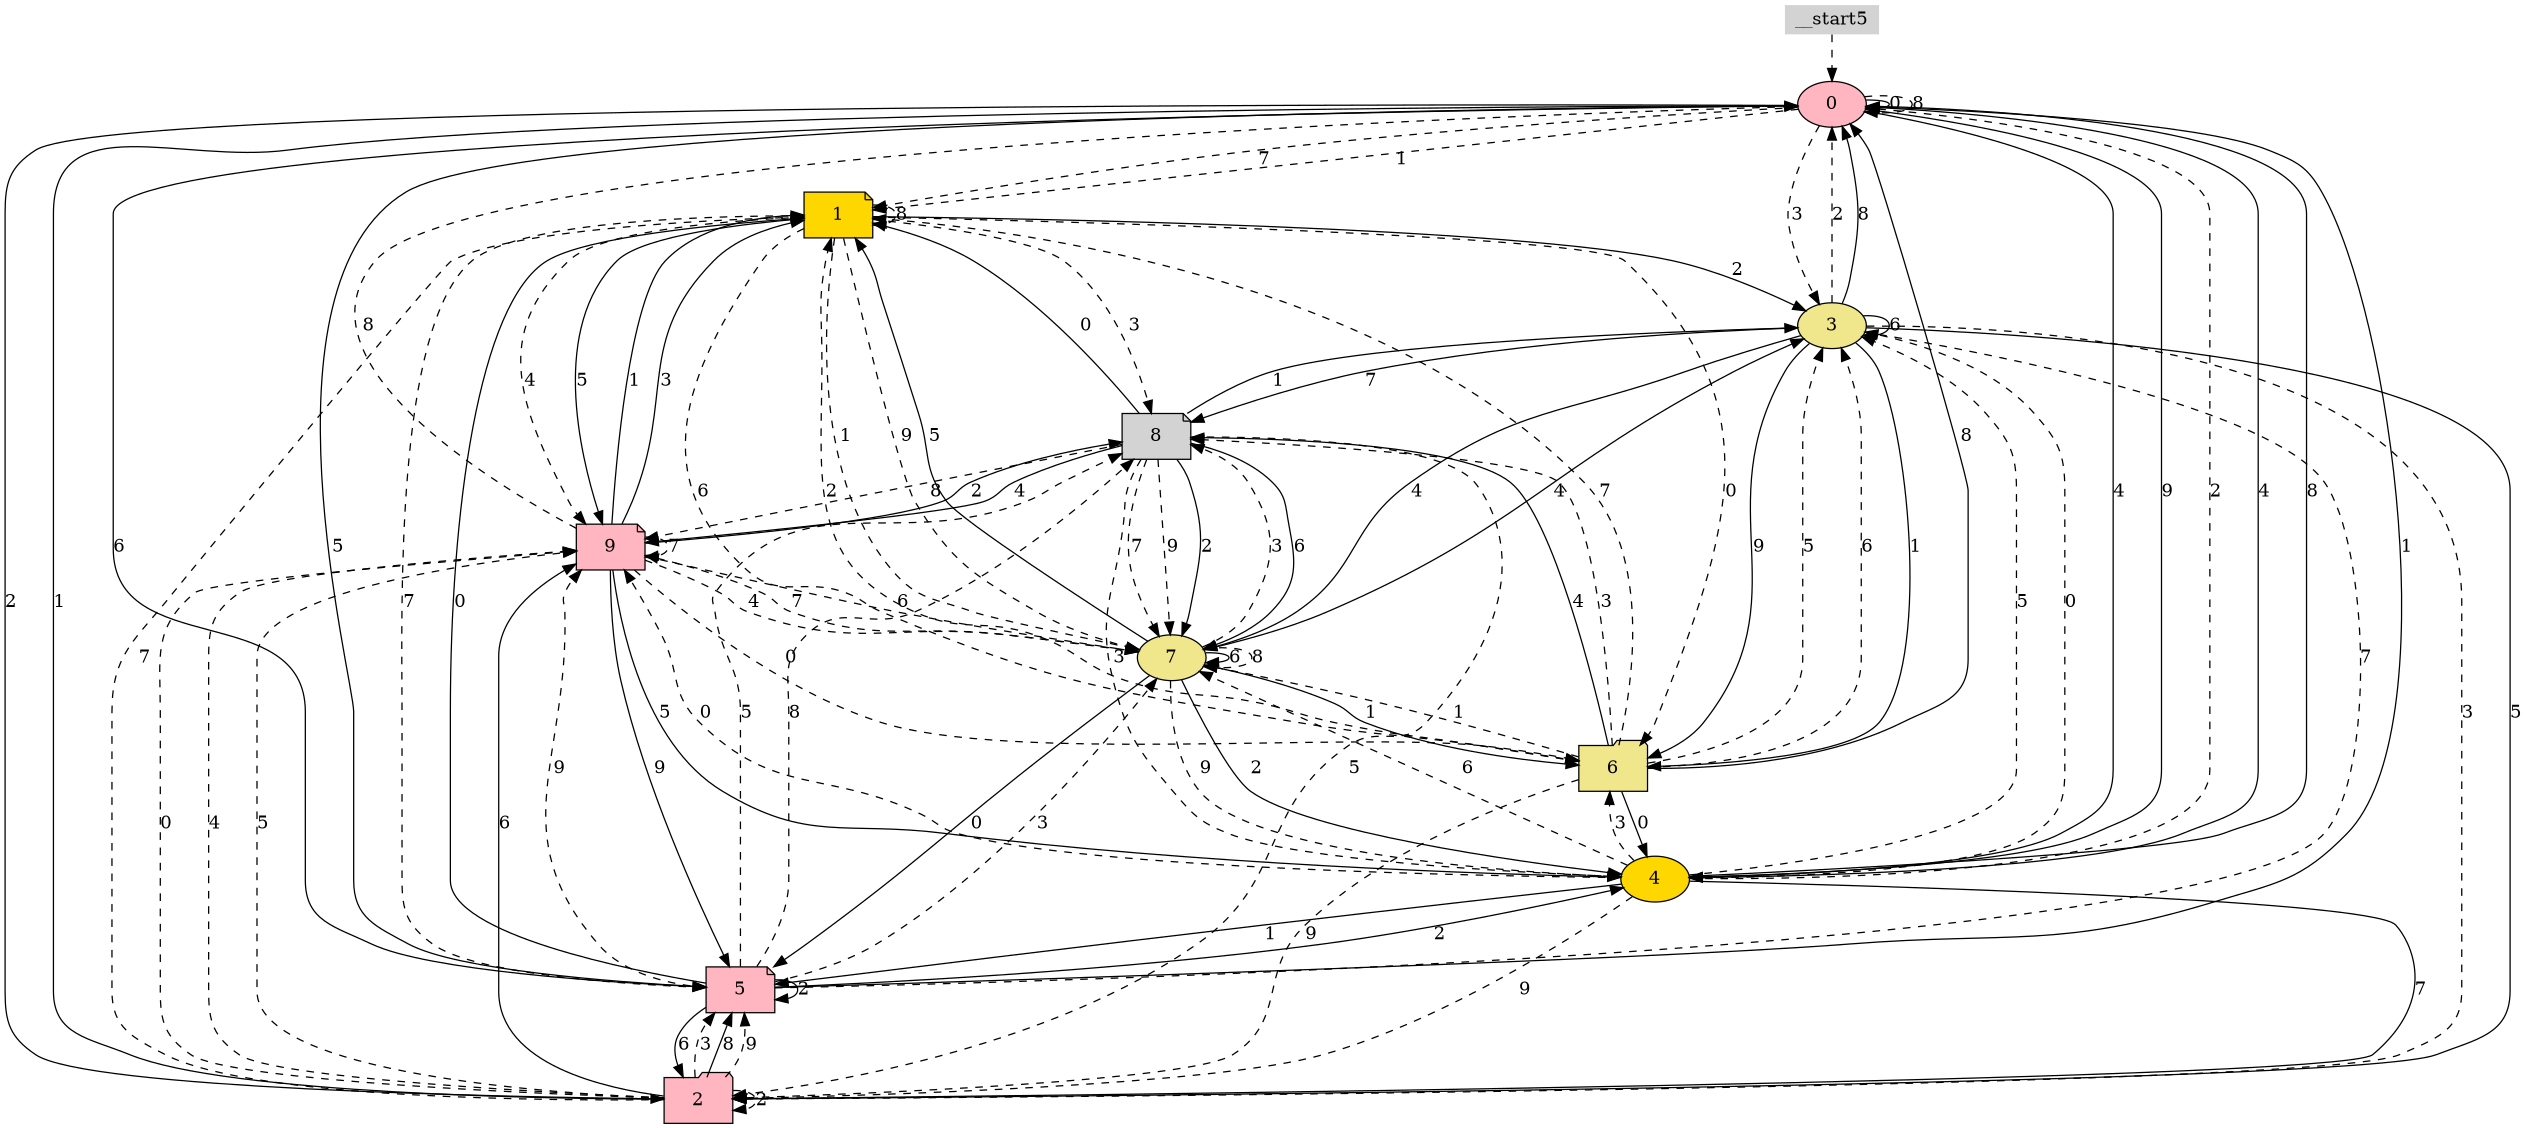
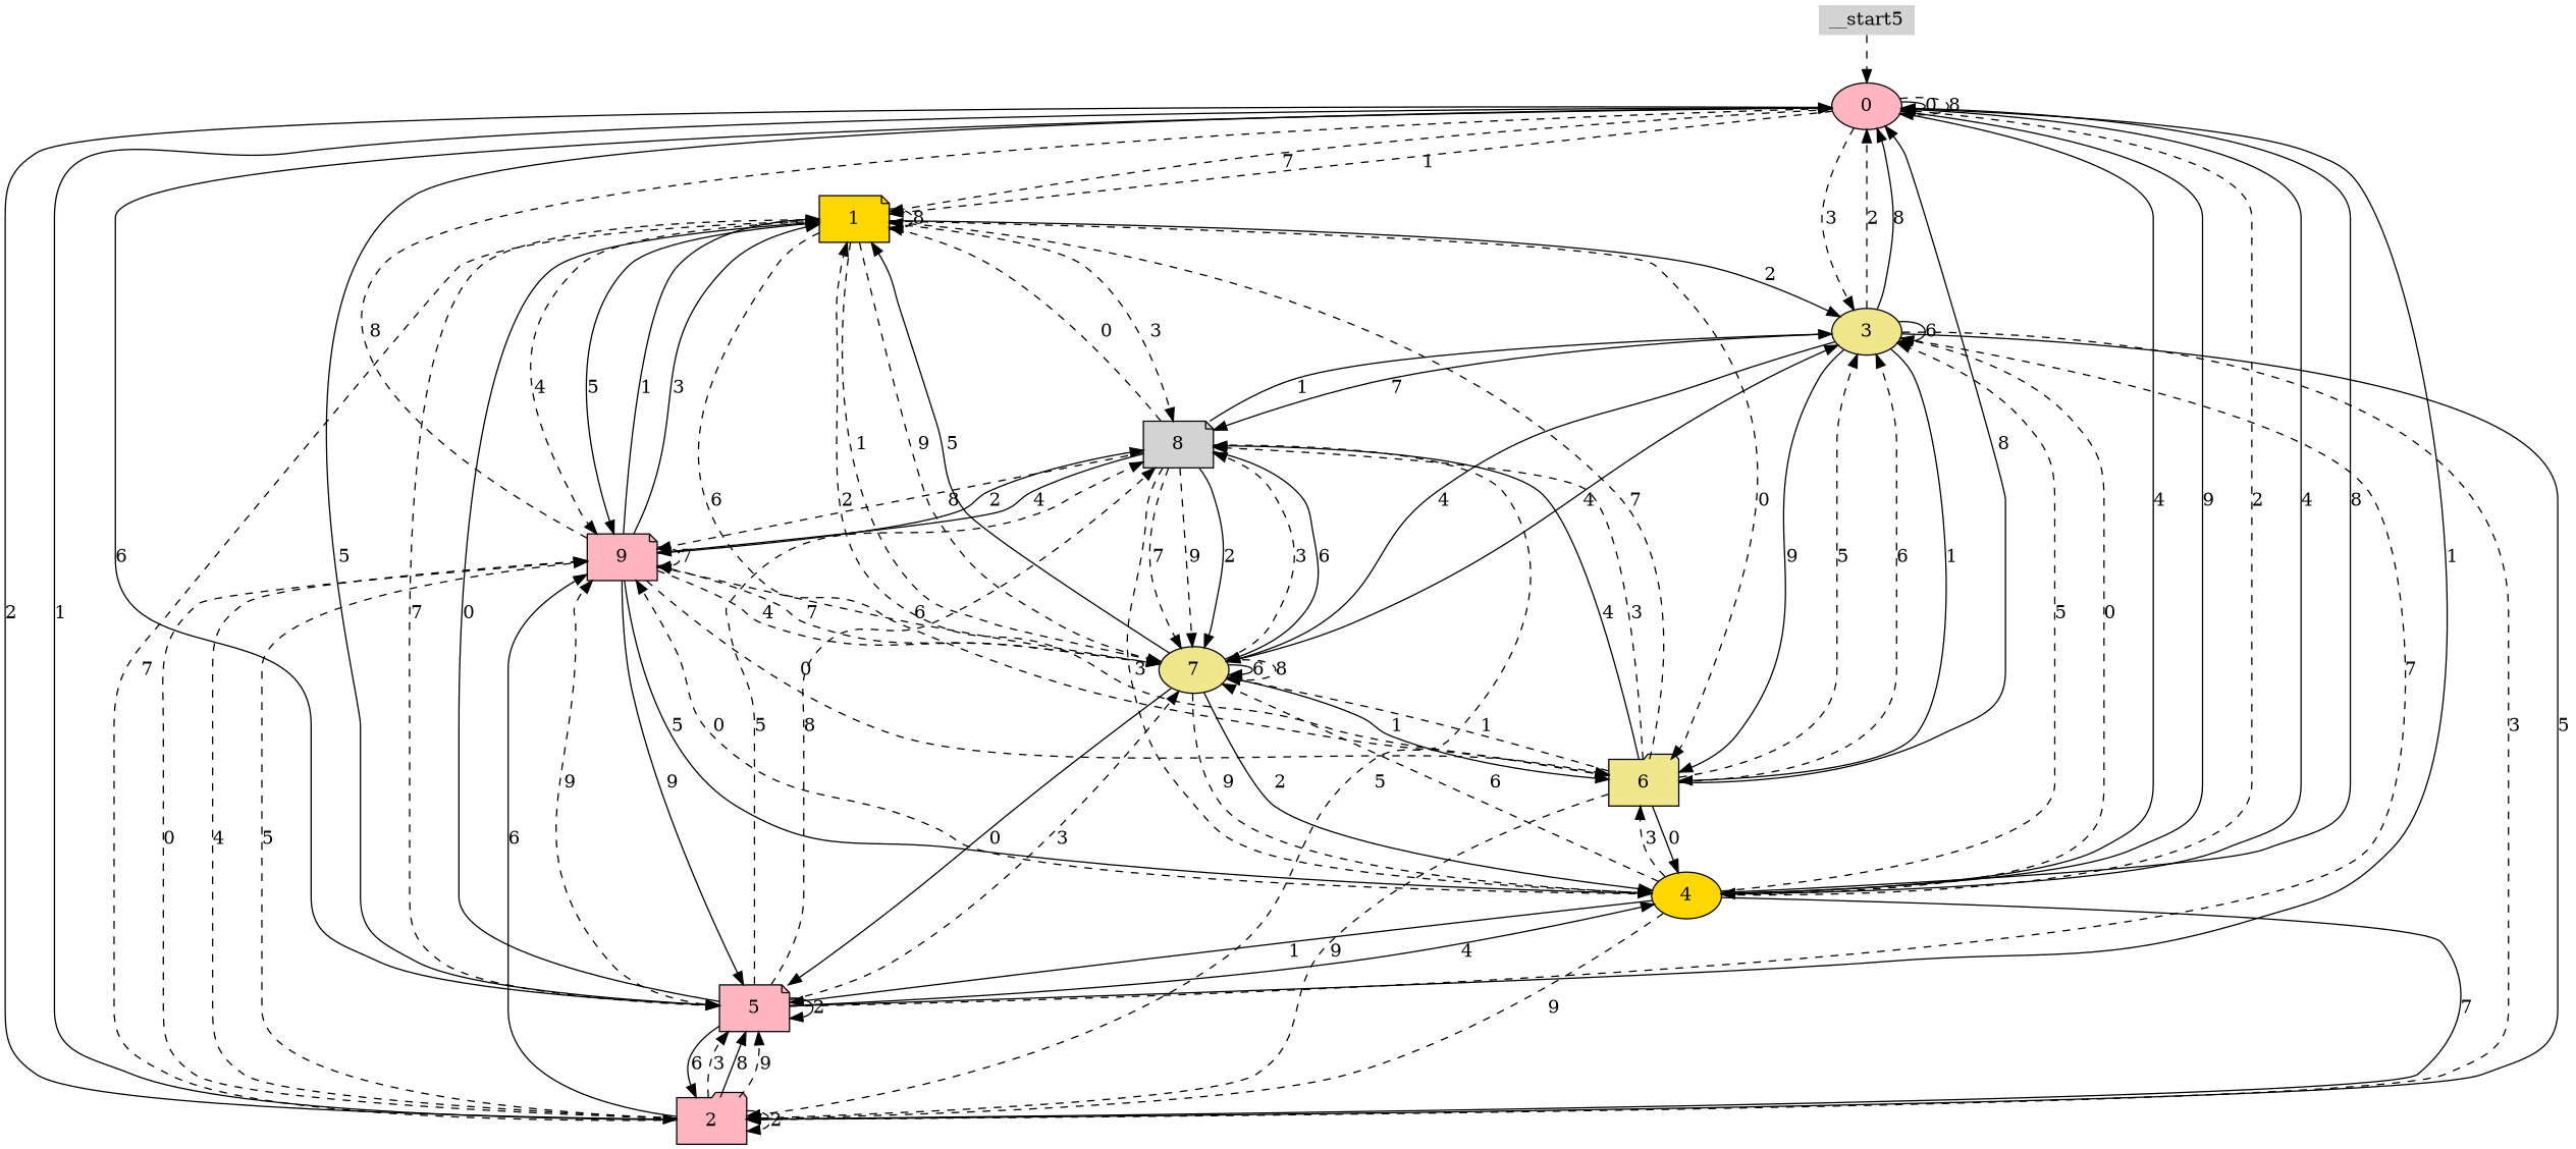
  digraph {
    node [fillcolor=lightpink shape=ellipse style=filled]
    edge [style=dashed]
    n1 [label=0]
    n2 [fillcolor=gold label=1 shape=note]
    n3 [label=2 shape=folder]
    n4 [fillcolor=khaki label=3]
    n5 [fillcolor=gold label=4]
    n6 [label=5 shape=note]
    n7 [fillcolor=khaki label=6 shape=folder]
    n8 [fillcolor=khaki label=7]
    n9 [fillcolor=lightgrey label=8 shape=note]
    n10 [label=9 shape=note]
    n11 [fillcolor=lightgrey height=0 label=__start5 shape=none width=0]
    n1 -> n1 [label=0 style=solid]
    n1 -> n1 [label=8]
    n1 -> n2 [label=1]
    n1 -> n2 [label=7]
    n1 -> n3 [label=2 style=solid]
    n1 -> n4 [label=3]
    n1 -> n5 [label=4 style=solid]
    n1 -> n5 [label=9 style=solid]
    n1 -> n6 [label=5 style=solid]
    n1 -> n6 [label=6 style=solid]
    n2 -> n2 [label=8]
    n2 -> n4 [label=2 style=solid]
    n2 -> n6 [label=7]
    n2 -> n7 [label=0]
    n2 -> n7 [label=6]
    n2 -> n8 [label=1]
    n2 -> n8 [label=9]
    n2 -> n9 [label=3]
    n2 -> n10 [label=4]
    n2 -> n10 [label=5 style=solid]
    n3 -> n1 [label=1 style=solid]
    n3 -> n2 [label=7]
    n3 -> n3 [label=2]
    n3 -> n6 [label=3]
    n3 -> n6 [label=8 style=solid]
    n3 -> n6 [label=9]
    n3 -> n10 [label=0]
    n3 -> n10 [label=4]
    n3 -> n10 [label=5]
    n3 -> n10 [label=6 style=solid]
    n4 -> n1 [label=2]
    n4 -> n1 [label=8 style=solid]
    n4 -> n3 [label=3]
    n4 -> n3 [label=5 style=solid]
    n4 -> n4 [label=6 style=solid]
    n4 -> n5 [label=0]
    n4 -> n7 [label=1 style=solid]
    n4 -> n7 [label=9 style=solid]
    n4 -> n8 [label=4 style=solid]
    n4 -> n9 [label=7 style=solid]
    n5 -> n1 [label=2]
    n5 -> n1 [label=4 style=solid]
    n5 -> n1 [label=8 style=solid]
    n5 -> n3 [label=7 style=solid]
    n5 -> n3 [label=9]
    n5 -> n4 [label=5]
    n5 -> n6 [label=1 style=solid]
    n5 -> n7 [label=3]
    n5 -> n8 [label=6]
    n5 -> n10 [label=0]
    n6 -> n1 [label=1 style=solid]
    n6 -> n2 [label=0 style=solid]
    n6 -> n3 [label=6 style=solid]
    n6 -> n4 [label=7]
-   n6 -> n5 [label=2 style=solid]
+   n6 -> n5 [label=4 style=solid]
    n6 -> n6 [label=2 style=solid]
    n6 -> n8 [label=3]
    n6 -> n9 [label=5]
    n6 -> n9 [label=8]
    n6 -> n10 [label=9]
    n7 -> n1 [label=8 style=solid]
    n7 -> n2 [label=2]
    n7 -> n2 [label=7]
    n7 -> n3 [label=9]
    n7 -> n4 [label=5]
    n7 -> n4 [label=6]
    n7 -> n5 [label=0 style=solid]
    n7 -> n8 [label=1]
    n7 -> n9 [label=3]
    n7 -> n9 [label=4 style=solid]
    n8 -> n2 [label=5 style=solid]
    n8 -> n4 [label=4 style=solid]
    n8 -> n5 [label=2 style=solid]
    n8 -> n5 [label=9]
    n8 -> n6 [label=0 style=solid]
    n8 -> n7 [label=1 style=solid]
    n8 -> n8 [label=6 style=solid]
    n8 -> n8 [label=8]
    n8 -> n9 [label=3]
    n8 -> n10 [label=7]
-   n9 -> n2 [label=0 style=solid]
+   n9 -> n2 [label=0]
    n9 -> n3 [label=5]
    n9 -> n4 [label=1 style=solid]
    n9 -> n5 [label=3]
    n9 -> n8 [label=2 style=solid]
    n9 -> n8 [label=6 style=solid]
    n9 -> n8 [label=7]
    n9 -> n8 [label=9]
    n9 -> n10 [label=4 style=solid]
    n9 -> n10 [label=8]
    n10 -> n1 [label=8]
    n10 -> n2 [label=1 style=solid]
    n10 -> n2 [label=3 style=solid]
    n10 -> n5 [label=5 style=solid]
    n10 -> n6 [label=9 style=solid]
    n10 -> n7 [label=0]
    n10 -> n8 [label=4]
    n10 -> n8 [label=6]
    n10 -> n9 [label=2 style=solid]
    n10 -> n10 [label=7]
    n11 -> n1
  }
